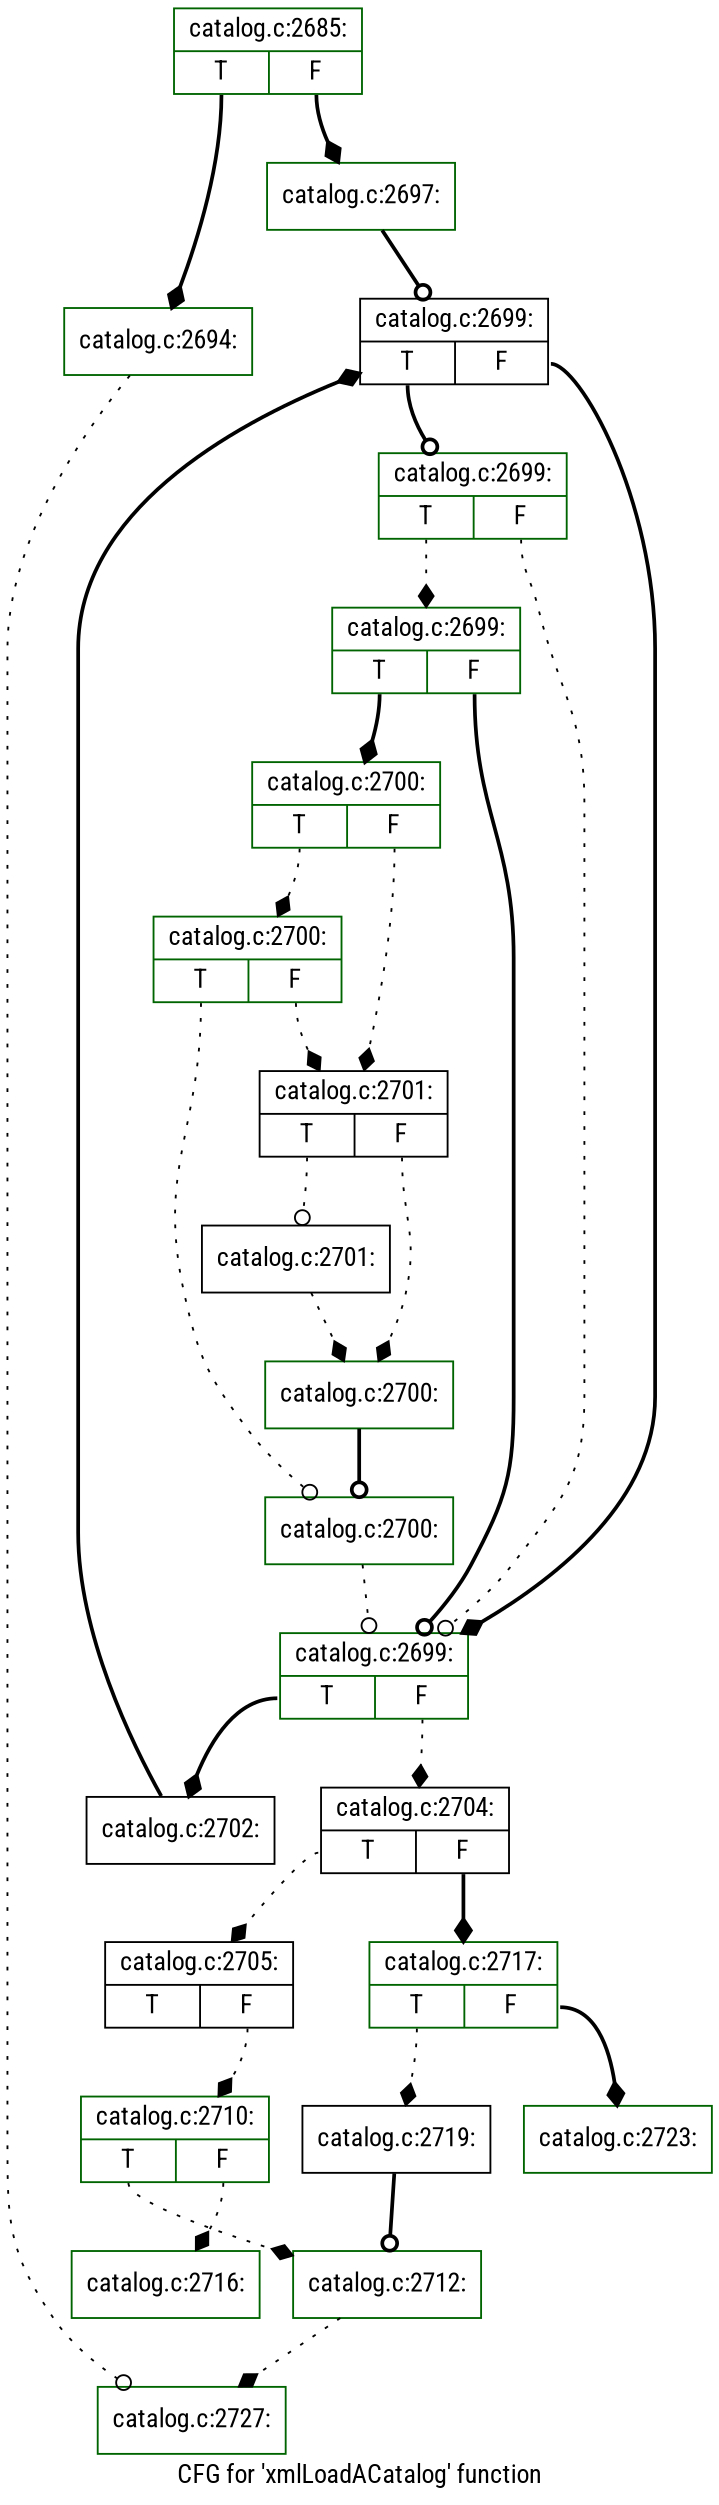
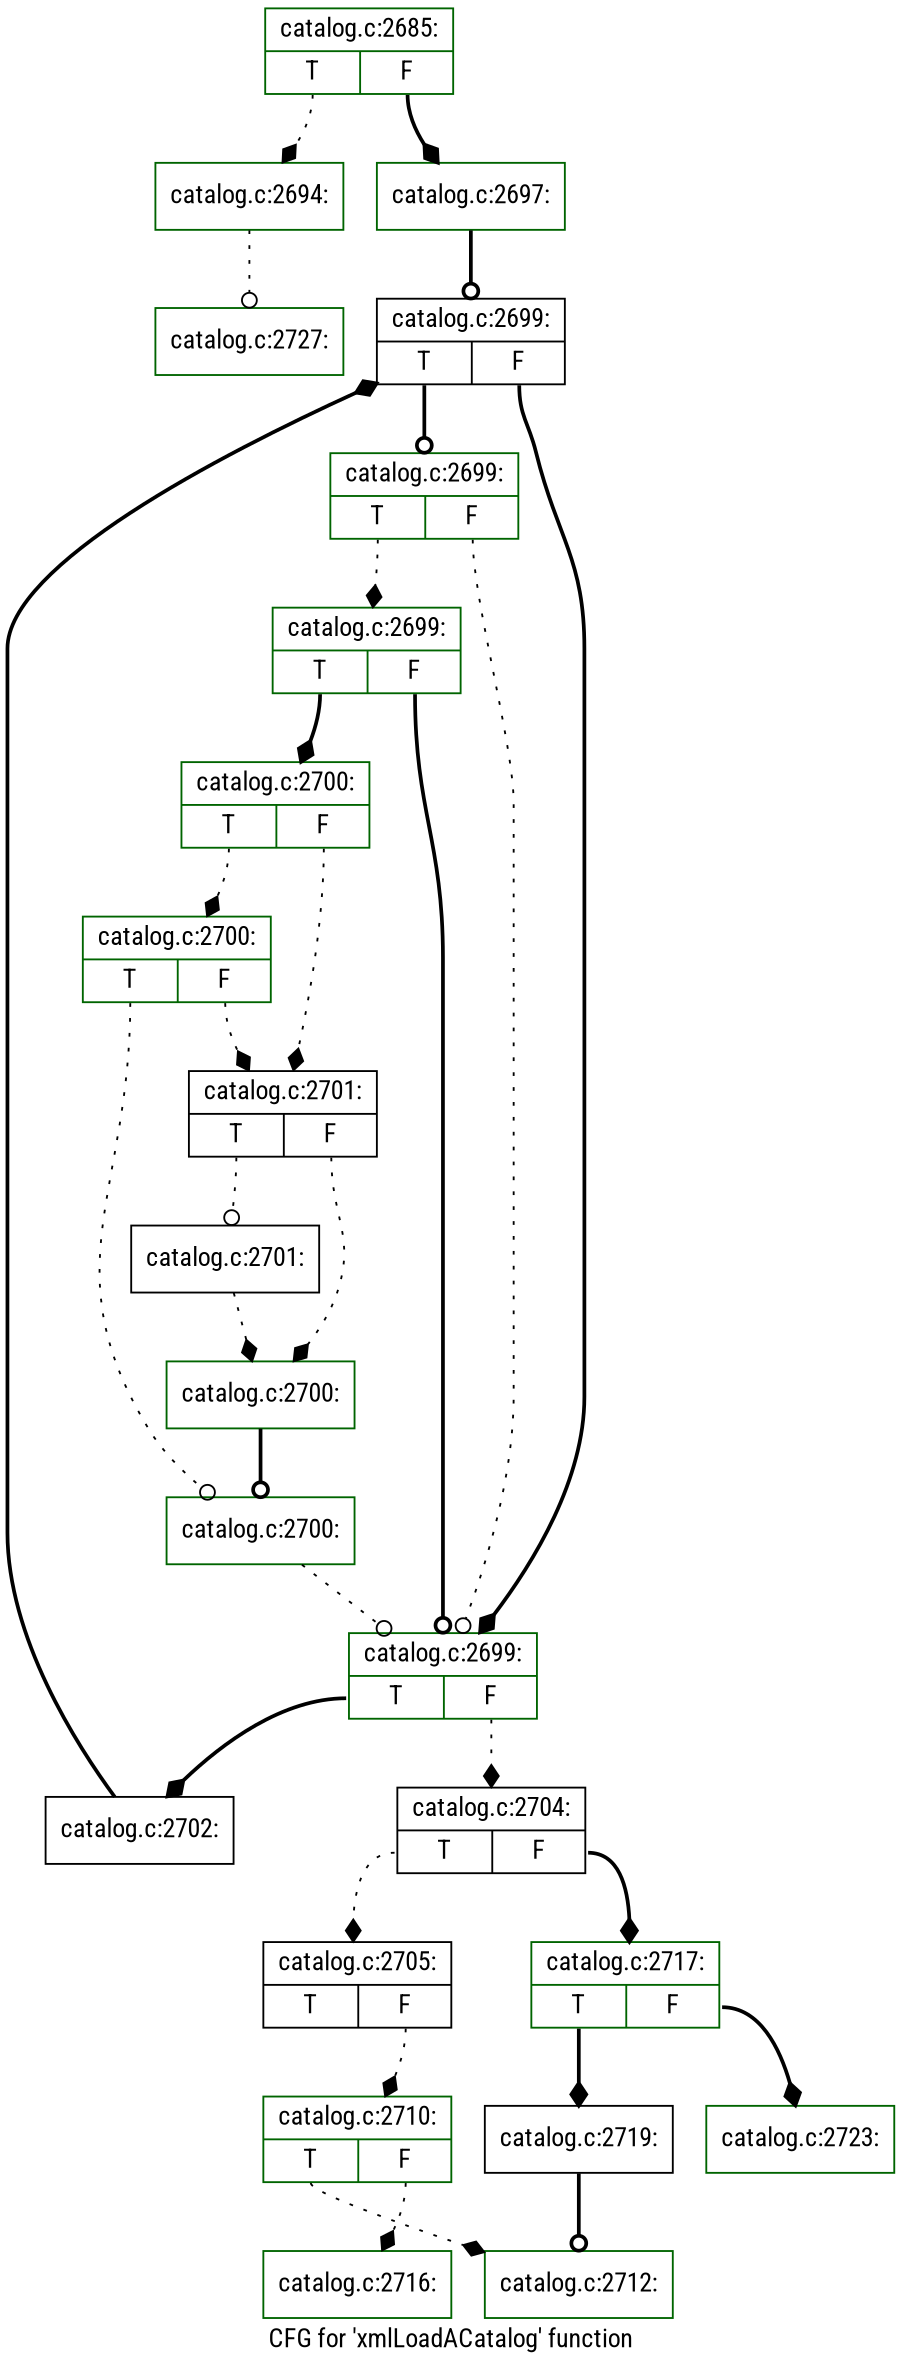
  digraph {
    fontname="Roboto Condensed"
    label="CFG for 'xmlLoadACatalog' function"
    node [color=darkgreen fontname="Roboto Condensed" shape=record]
    edge [arrowhead=diamond fontname="Roboto Condensed" style=dotted tailport=s1]
    n1 [label="{catalog.c:2685:|{<s0>T|<s1>F}}"]
    n2 [label="{catalog.c:2694:}"]
    n3 [label="{catalog.c:2697:}"]
    n4 [label="{catalog.c:2727:}"]
    n5 [color=black label="{catalog.c:2699:|{<s0>T|<s1>F}}"]
    n6 [label="{catalog.c:2699:|{<s0>T|<s1>F}}"]
    n7 [label="{catalog.c:2699:|{<s0>T|<s1>F}}"]
    n8 [label="{catalog.c:2699:|{<s0>T|<s1>F}}"]
    n9 [color=black label="{catalog.c:2702:}"]
    n10 [color=black label="{catalog.c:2704:|{<s0>T|<s1>F}}"]
    n11 [label="{catalog.c:2700:|{<s0>T|<s1>F}}"]
    n12 [color=black label="{catalog.c:2705:|{<s0>T|<s1>F}}"]
    n13 [label="{catalog.c:2717:|{<s0>T|<s1>F}}"]
    n14 [label="{catalog.c:2700:|{<s0>T|<s1>F}}"]
    n15 [color=black label="{catalog.c:2701:|{<s0>T|<s1>F}}"]
    n16 [label="{catalog.c:2700:}"]
    n17 [color=black label="{catalog.c:2701:}"]
    n18 [label="{catalog.c:2700:}"]
    n19 [label="{catalog.c:2710:|{<s0>T|<s1>F}}"]
    n20 [color=black label="{catalog.c:2719:}"]
    n21 [label="{catalog.c:2723:}"]
    n22 [label="{catalog.c:2712:}"]
    n23 [label="{catalog.c:2716:}"]
-   n1 -> n2 [style=bold tailport=s0]
+   n1 -> n2 [tailport=s0]
    n1 -> n3 [style=bold]
    n2 -> n4 [arrowhead=odot tailport=""]
    n3 -> n5 [arrowhead=odot style=bold tailport=""]
    n5 -> n6 [arrowhead=odot style=bold tailport=s0]
    n5 -> n7 [style=bold]
    n6 -> n7 [arrowhead=odot]
    n6 -> n8 [tailport=s0]
    n7 -> n9 [style=bold tailport=s0]
    n7 -> n10
    n8 -> n7 [arrowhead=odot style=bold]
    n8 -> n11 [style=bold tailport=s0]
    n9 -> n5 [style=bold tailport=""]
    n10 -> n12 [tailport=s0]
    n10 -> n13 [style=bold]
    n11 -> n14 [tailport=s0]
    n11 -> n15
    n12 -> n19
-   n13 -> n20 [tailport=s0]
+   n13 -> n20 [style=bold tailport=s0]
    n13 -> n21 [style=bold]
    n14 -> n15
    n14 -> n16 [arrowhead=odot tailport=s0]
    n15 -> n17 [arrowhead=odot tailport=s0]
    n15 -> n18
    n16 -> n7 [arrowhead=odot tailport=""]
    n17 -> n18 [tailport=""]
    n18 -> n16 [arrowhead=odot style=bold tailport=""]
    n19 -> n22 [tailport=s0]
    n19 -> n23
    n20 -> n22 [arrowhead=odot style=bold tailport=""]
-   n22 -> n4 [tailport=""]
  }
